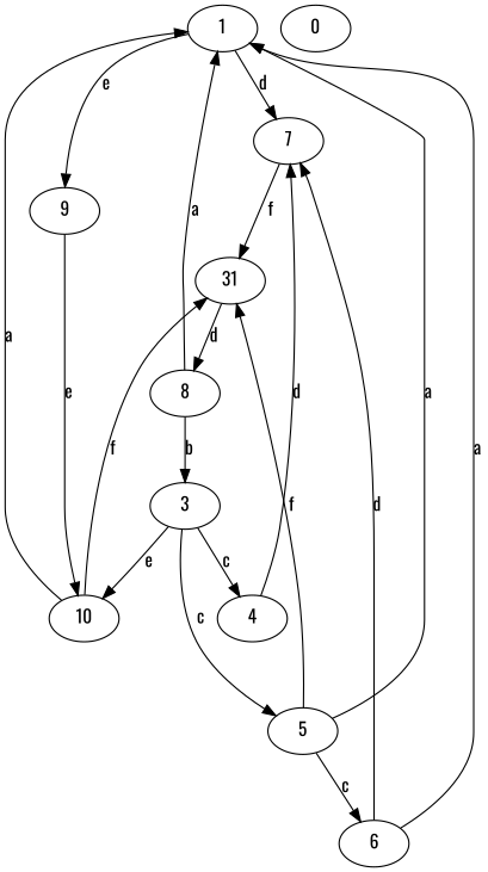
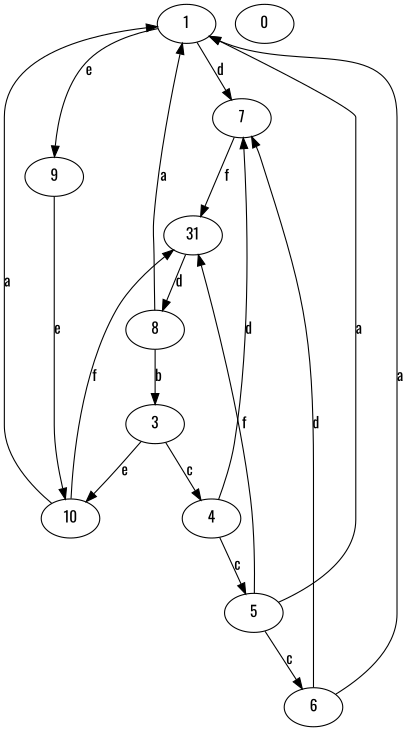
  strict digraph {
    fontname=Oswald
    node [fontname=Oswald]
    edge [fontname=Oswald]
    1
    7
    9
    n4 [label=31]
    10
    3
    4
    5
    6
    8
    0
    1 -> 7 [label=d]
    1 -> 9 [label=e]
    7 -> n4 [label=f]
    9 -> 10 [label=e]
    n4 -> 8 [label=d]
    10 -> 1 [label=a]
    10 -> n4 [label=f]
    3 -> 10 [label=e]
    3 -> 4 [label=c]
    4 -> 7 [label=d]
-   3 -> 5 [label=c]
+   4 -> 5 [label=c]
    5 -> 1 [label=a]
    5 -> n4 [label=f]
    5 -> 6 [label=c]
    6 -> 1 [label=a]
    6 -> 7 [label=d]
    8 -> 1 [label=a]
    8 -> 3 [label=b]
  }
